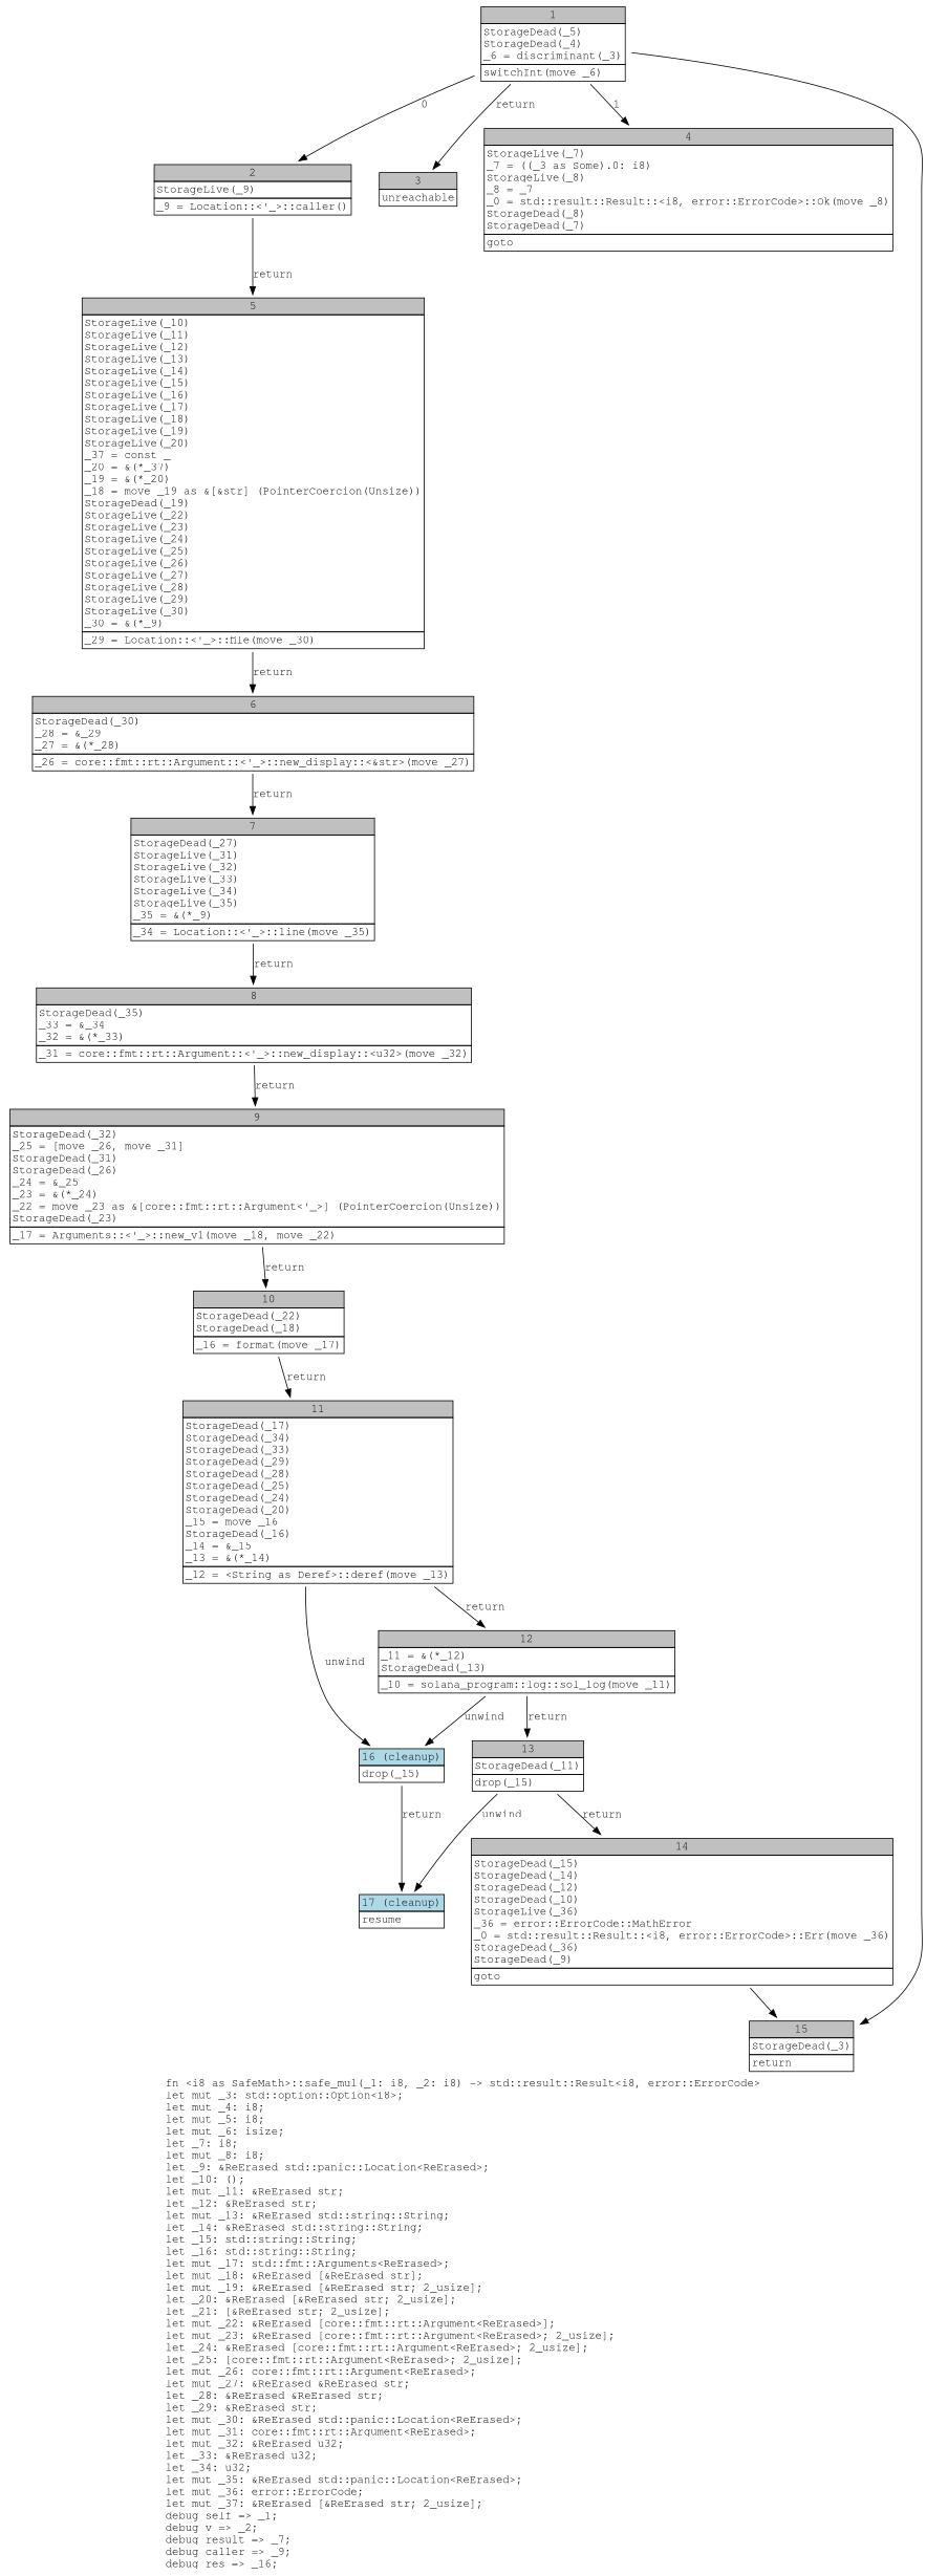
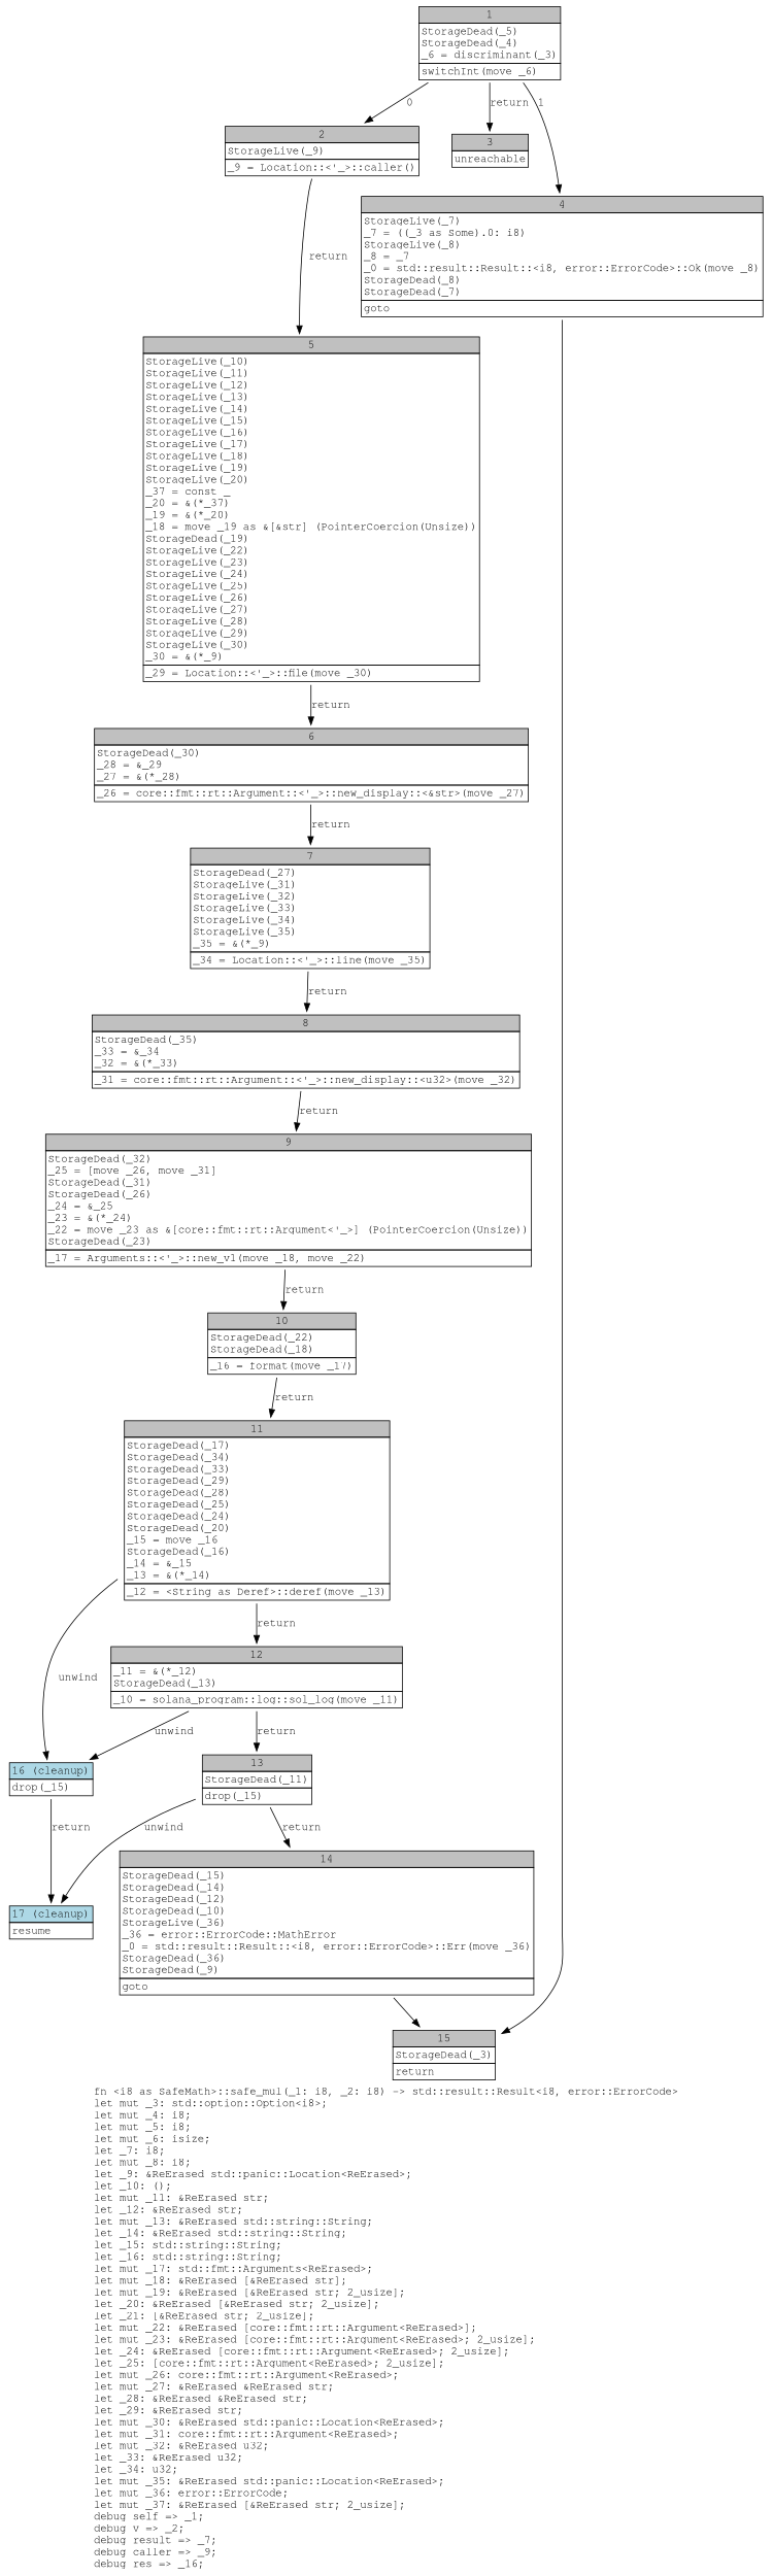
  digraph {
    fontname="Courier, monospace"
    label=<fn &lt;i8 as SafeMath&gt;::safe_mul(_1: i8, _2: i8) -&gt; std::result::Result&lt;i8, error::ErrorCode&gt;<br align="left"/>let mut _3: std::option::Option&lt;i8&gt;;<br align="left"/>let mut _4: i8;<br align="left"/>let mut _5: i8;<br align="left"/>let mut _6: isize;<br align="left"/>let _7: i8;<br align="left"/>let mut _8: i8;<br align="left"/>let _9: &amp;ReErased std::panic::Location&lt;ReErased&gt;;<br align="left"/>let _10: ();<br align="left"/>let mut _11: &amp;ReErased str;<br align="left"/>let _12: &amp;ReErased str;<br align="left"/>let mut _13: &amp;ReErased std::string::String;<br align="left"/>let _14: &amp;ReErased std::string::String;<br align="left"/>let _15: std::string::String;<br align="left"/>let _16: std::string::String;<br align="left"/>let mut _17: std::fmt::Arguments&lt;ReErased&gt;;<br align="left"/>let mut _18: &amp;ReErased [&amp;ReErased str];<br align="left"/>let mut _19: &amp;ReErased [&amp;ReErased str; 2_usize];<br align="left"/>let _20: &amp;ReErased [&amp;ReErased str; 2_usize];<br align="left"/>let _21: [&amp;ReErased str; 2_usize];<br align="left"/>let mut _22: &amp;ReErased [core::fmt::rt::Argument&lt;ReErased&gt;];<br align="left"/>let mut _23: &amp;ReErased [core::fmt::rt::Argument&lt;ReErased&gt;; 2_usize];<br align="left"/>let _24: &amp;ReErased [core::fmt::rt::Argument&lt;ReErased&gt;; 2_usize];<br align="left"/>let _25: [core::fmt::rt::Argument&lt;ReErased&gt;; 2_usize];<br align="left"/>let mut _26: core::fmt::rt::Argument&lt;ReErased&gt;;<br align="left"/>let mut _27: &amp;ReErased &amp;ReErased str;<br align="left"/>let _28: &amp;ReErased &amp;ReErased str;<br align="left"/>let _29: &amp;ReErased str;<br align="left"/>let mut _30: &amp;ReErased std::panic::Location&lt;ReErased&gt;;<br align="left"/>let mut _31: core::fmt::rt::Argument&lt;ReErased&gt;;<br align="left"/>let mut _32: &amp;ReErased u32;<br align="left"/>let _33: &amp;ReErased u32;<br align="left"/>let _34: u32;<br align="left"/>let mut _35: &amp;ReErased std::panic::Location&lt;ReErased&gt;;<br align="left"/>let mut _36: error::ErrorCode;<br align="left"/>let mut _37: &amp;ReErased [&amp;ReErased str; 2_usize];<br align="left"/>debug self =&gt; _1;<br align="left"/>debug v =&gt; _2;<br align="left"/>debug result =&gt; _7;<br align="left"/>debug caller =&gt; _9;<br align="left"/>debug res =&gt; _16;<br align="left"/>>
    node [fontname="Courier, monospace" shape=none]
    edge [fontname="Courier, monospace"]
    n1 [label=<<table border="0" cellborder="1" cellspacing="0"><tr><td bgcolor="gray" align="center" colspan="1">1</td></tr><tr><td align="left" balign="left">StorageDead(_5)<br/>StorageDead(_4)<br/>_6 = discriminant(_3)<br/></td></tr><tr><td align="left">switchInt(move _6)</td></tr></table>>]
    n2 [label=<<table border="0" cellborder="1" cellspacing="0"><tr><td bgcolor="gray" align="center" colspan="1">2</td></tr><tr><td align="left" balign="left">StorageLive(_9)<br/></td></tr><tr><td align="left">_9 = Location::&lt;'_&gt;::caller()</td></tr></table>>]
    n3 [label=<<table border="0" cellborder="1" cellspacing="0"><tr><td bgcolor="gray" align="center" colspan="1">3</td></tr><tr><td align="left">unreachable</td></tr></table>>]
    n4 [label=<<table border="0" cellborder="1" cellspacing="0"><tr><td bgcolor="gray" align="center" colspan="1">4</td></tr><tr><td align="left" balign="left">StorageLive(_7)<br/>_7 = ((_3 as Some).0: i8)<br/>StorageLive(_8)<br/>_8 = _7<br/>_0 = std::result::Result::&lt;i8, error::ErrorCode&gt;::Ok(move _8)<br/>StorageDead(_8)<br/>StorageDead(_7)<br/></td></tr><tr><td align="left">goto</td></tr></table>>]
    n5 [label=<<table border="0" cellborder="1" cellspacing="0"><tr><td bgcolor="gray" align="center" colspan="1">5</td></tr><tr><td align="left" balign="left">StorageLive(_10)<br/>StorageLive(_11)<br/>StorageLive(_12)<br/>StorageLive(_13)<br/>StorageLive(_14)<br/>StorageLive(_15)<br/>StorageLive(_16)<br/>StorageLive(_17)<br/>StorageLive(_18)<br/>StorageLive(_19)<br/>StorageLive(_20)<br/>_37 = const _<br/>_20 = &amp;(*_37)<br/>_19 = &amp;(*_20)<br/>_18 = move _19 as &amp;[&amp;str] (PointerCoercion(Unsize))<br/>StorageDead(_19)<br/>StorageLive(_22)<br/>StorageLive(_23)<br/>StorageLive(_24)<br/>StorageLive(_25)<br/>StorageLive(_26)<br/>StorageLive(_27)<br/>StorageLive(_28)<br/>StorageLive(_29)<br/>StorageLive(_30)<br/>_30 = &amp;(*_9)<br/></td></tr><tr><td align="left">_29 = Location::&lt;'_&gt;::file(move _30)</td></tr></table>>]
    n6 [label=<<table border="0" cellborder="1" cellspacing="0"><tr><td bgcolor="gray" align="center" colspan="1">15</td></tr><tr><td align="left" balign="left">StorageDead(_3)<br/></td></tr><tr><td align="left">return</td></tr></table>>]
    n7 [label=<<table border="0" cellborder="1" cellspacing="0"><tr><td bgcolor="gray" align="center" colspan="1">6</td></tr><tr><td align="left" balign="left">StorageDead(_30)<br/>_28 = &amp;_29<br/>_27 = &amp;(*_28)<br/></td></tr><tr><td align="left">_26 = core::fmt::rt::Argument::&lt;'_&gt;::new_display::&lt;&amp;str&gt;(move _27)</td></tr></table>>]
    n8 [label=<<table border="0" cellborder="1" cellspacing="0"><tr><td bgcolor="gray" align="center" colspan="1">7</td></tr><tr><td align="left" balign="left">StorageDead(_27)<br/>StorageLive(_31)<br/>StorageLive(_32)<br/>StorageLive(_33)<br/>StorageLive(_34)<br/>StorageLive(_35)<br/>_35 = &amp;(*_9)<br/></td></tr><tr><td align="left">_34 = Location::&lt;'_&gt;::line(move _35)</td></tr></table>>]
    n9 [label=<<table border="0" cellborder="1" cellspacing="0"><tr><td bgcolor="gray" align="center" colspan="1">8</td></tr><tr><td align="left" balign="left">StorageDead(_35)<br/>_33 = &amp;_34<br/>_32 = &amp;(*_33)<br/></td></tr><tr><td align="left">_31 = core::fmt::rt::Argument::&lt;'_&gt;::new_display::&lt;u32&gt;(move _32)</td></tr></table>>]
    n10 [label=<<table border="0" cellborder="1" cellspacing="0"><tr><td bgcolor="gray" align="center" colspan="1">9</td></tr><tr><td align="left" balign="left">StorageDead(_32)<br/>_25 = [move _26, move _31]<br/>StorageDead(_31)<br/>StorageDead(_26)<br/>_24 = &amp;_25<br/>_23 = &amp;(*_24)<br/>_22 = move _23 as &amp;[core::fmt::rt::Argument&lt;'_&gt;] (PointerCoercion(Unsize))<br/>StorageDead(_23)<br/></td></tr><tr><td align="left">_17 = Arguments::&lt;'_&gt;::new_v1(move _18, move _22)</td></tr></table>>]
    n11 [label=<<table border="0" cellborder="1" cellspacing="0"><tr><td bgcolor="gray" align="center" colspan="1">10</td></tr><tr><td align="left" balign="left">StorageDead(_22)<br/>StorageDead(_18)<br/></td></tr><tr><td align="left">_16 = format(move _17)</td></tr></table>>]
    n12 [label=<<table border="0" cellborder="1" cellspacing="0"><tr><td bgcolor="gray" align="center" colspan="1">11</td></tr><tr><td align="left" balign="left">StorageDead(_17)<br/>StorageDead(_34)<br/>StorageDead(_33)<br/>StorageDead(_29)<br/>StorageDead(_28)<br/>StorageDead(_25)<br/>StorageDead(_24)<br/>StorageDead(_20)<br/>_15 = move _16<br/>StorageDead(_16)<br/>_14 = &amp;_15<br/>_13 = &amp;(*_14)<br/></td></tr><tr><td align="left">_12 = &lt;String as Deref&gt;::deref(move _13)</td></tr></table>>]
    n13 [label=<<table border="0" cellborder="1" cellspacing="0"><tr><td bgcolor="gray" align="center" colspan="1">12</td></tr><tr><td align="left" balign="left">_11 = &amp;(*_12)<br/>StorageDead(_13)<br/></td></tr><tr><td align="left">_10 = solana_program::log::sol_log(move _11)</td></tr></table>>]
    n14 [label=<<table border="0" cellborder="1" cellspacing="0"><tr><td bgcolor="lightblue" align="center" colspan="1">16 (cleanup)</td></tr><tr><td align="left">drop(_15)</td></tr></table>>]
    n15 [label=<<table border="0" cellborder="1" cellspacing="0"><tr><td bgcolor="gray" align="center" colspan="1">13</td></tr><tr><td align="left" balign="left">StorageDead(_11)<br/></td></tr><tr><td align="left">drop(_15)</td></tr></table>>]
    n16 [label=<<table border="0" cellborder="1" cellspacing="0"><tr><td bgcolor="lightblue" align="center" colspan="1">17 (cleanup)</td></tr><tr><td align="left">resume</td></tr></table>>]
    n17 [label=<<table border="0" cellborder="1" cellspacing="0"><tr><td bgcolor="gray" align="center" colspan="1">14</td></tr><tr><td align="left" balign="left">StorageDead(_15)<br/>StorageDead(_14)<br/>StorageDead(_12)<br/>StorageDead(_10)<br/>StorageLive(_36)<br/>_36 = error::ErrorCode::MathError<br/>_0 = std::result::Result::&lt;i8, error::ErrorCode&gt;::Err(move _36)<br/>StorageDead(_36)<br/>StorageDead(_9)<br/></td></tr><tr><td align="left">goto</td></tr></table>>]
    n1 -> n2 [label=0]
    n1 -> n3 [label=return]
    n1 -> n4 [label=1]
    n2 -> n5 [label=return]
-   n1 -> n6
+   n4 -> n6
    n5 -> n7 [label=return]
    n7 -> n8 [label=return]
    n8 -> n9 [label=return]
    n9 -> n10 [label=return]
    n10 -> n11 [label=return]
    n11 -> n12 [label=return]
    n12 -> n13 [label=return]
    n12 -> n14 [label=unwind]
    n13 -> n14 [label=unwind]
    n13 -> n15 [label=return]
    n14 -> n16 [label=return]
    n15 -> n16 [label=unwind]
    n15 -> n17 [label=return]
    n17 -> n6
  }
